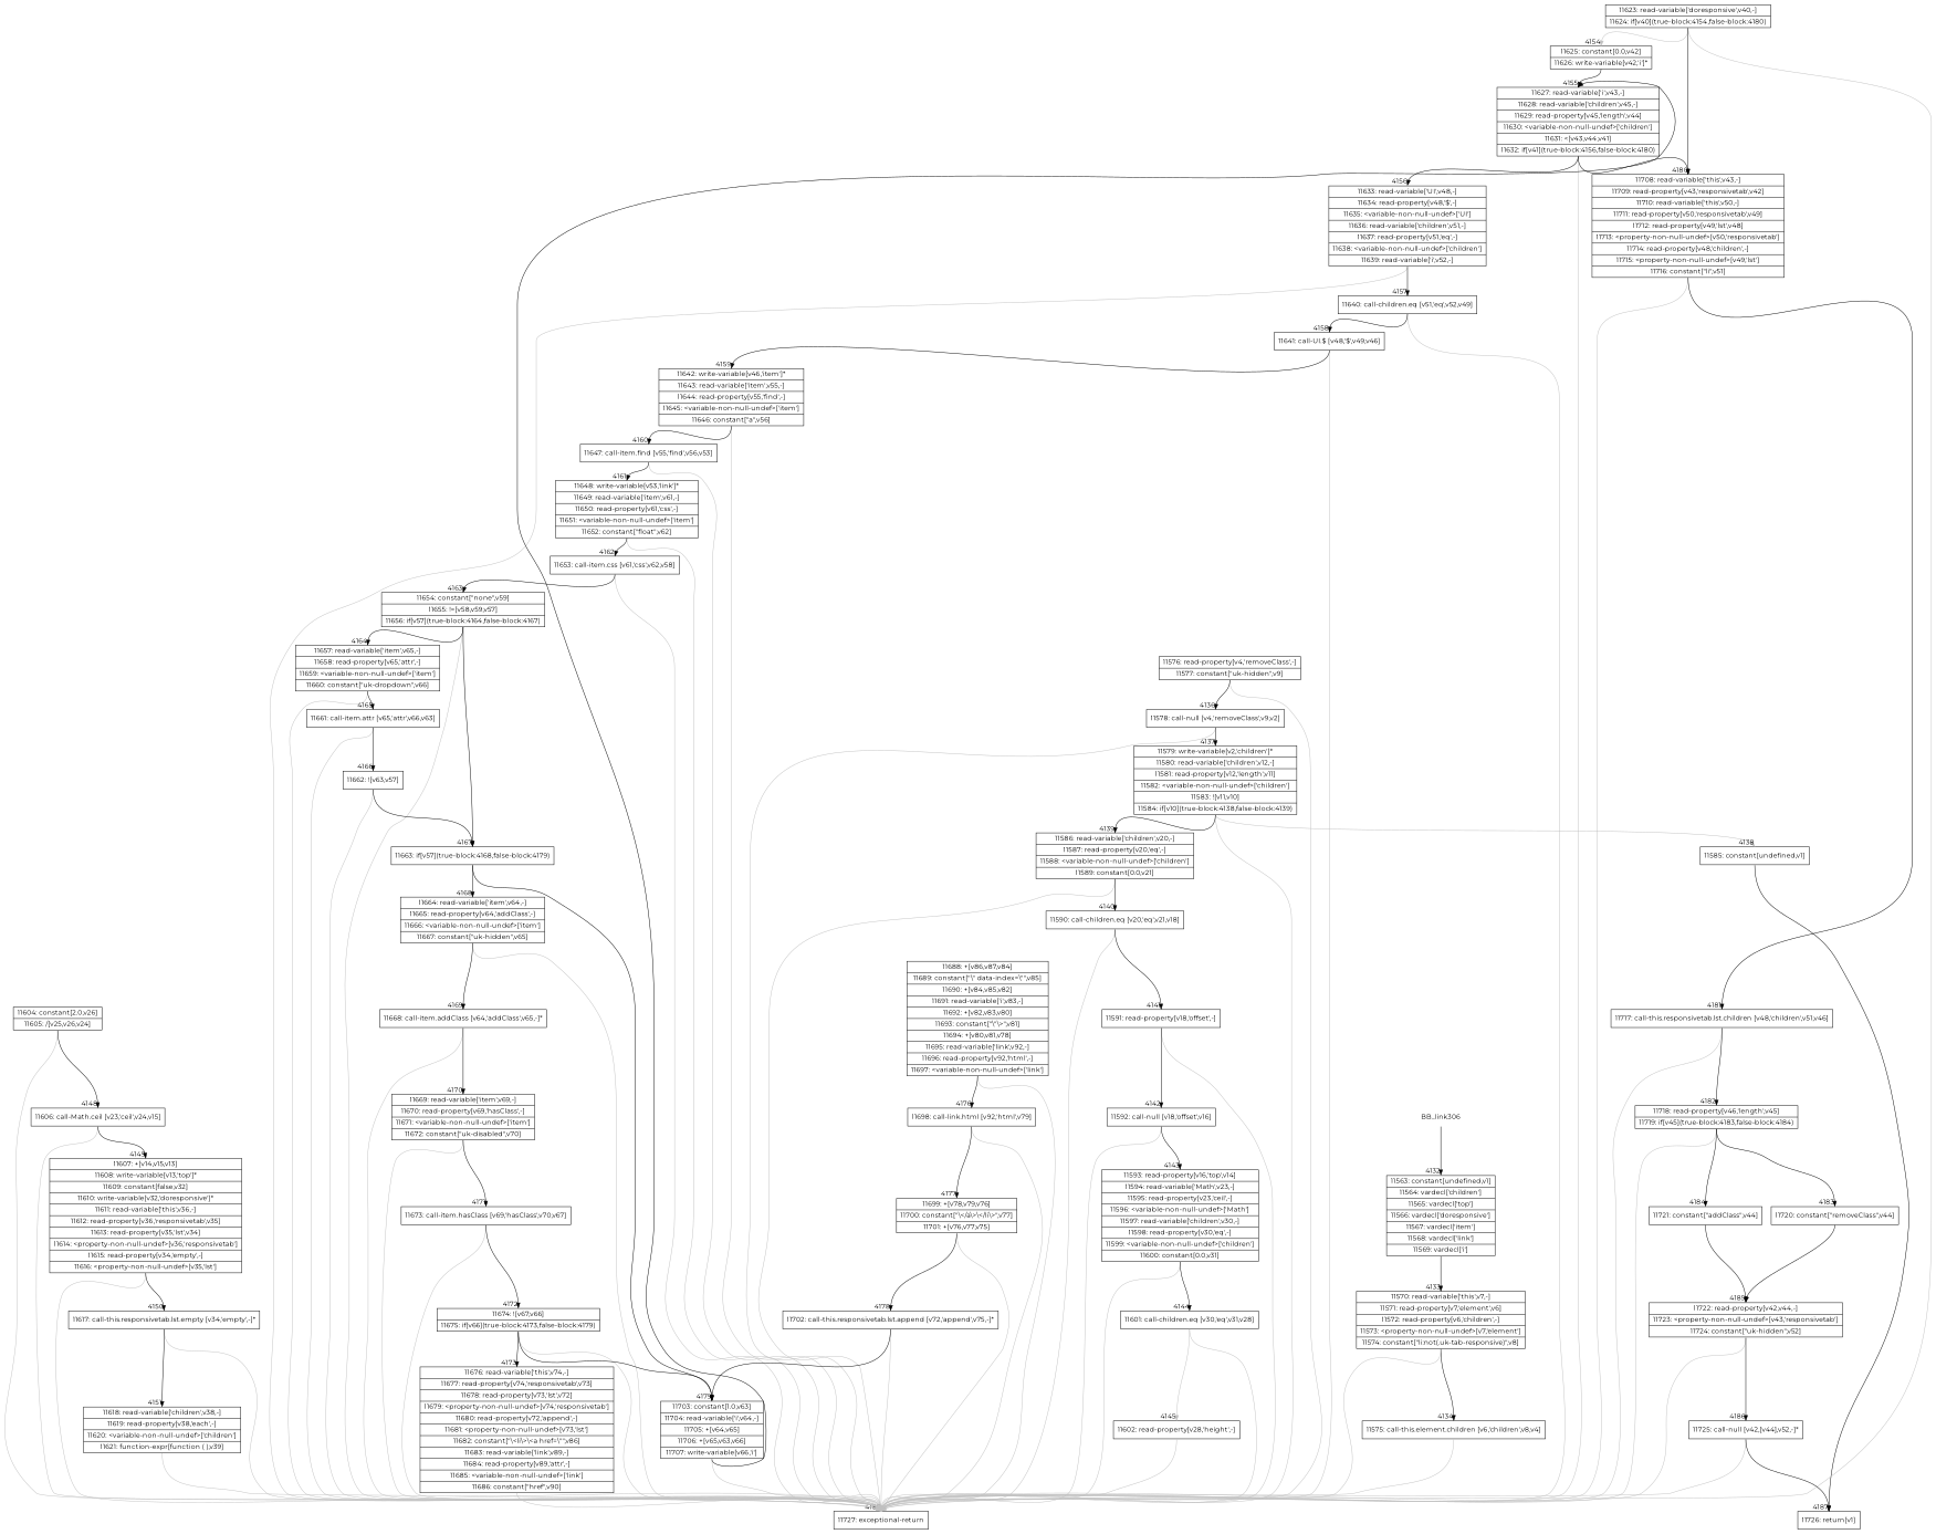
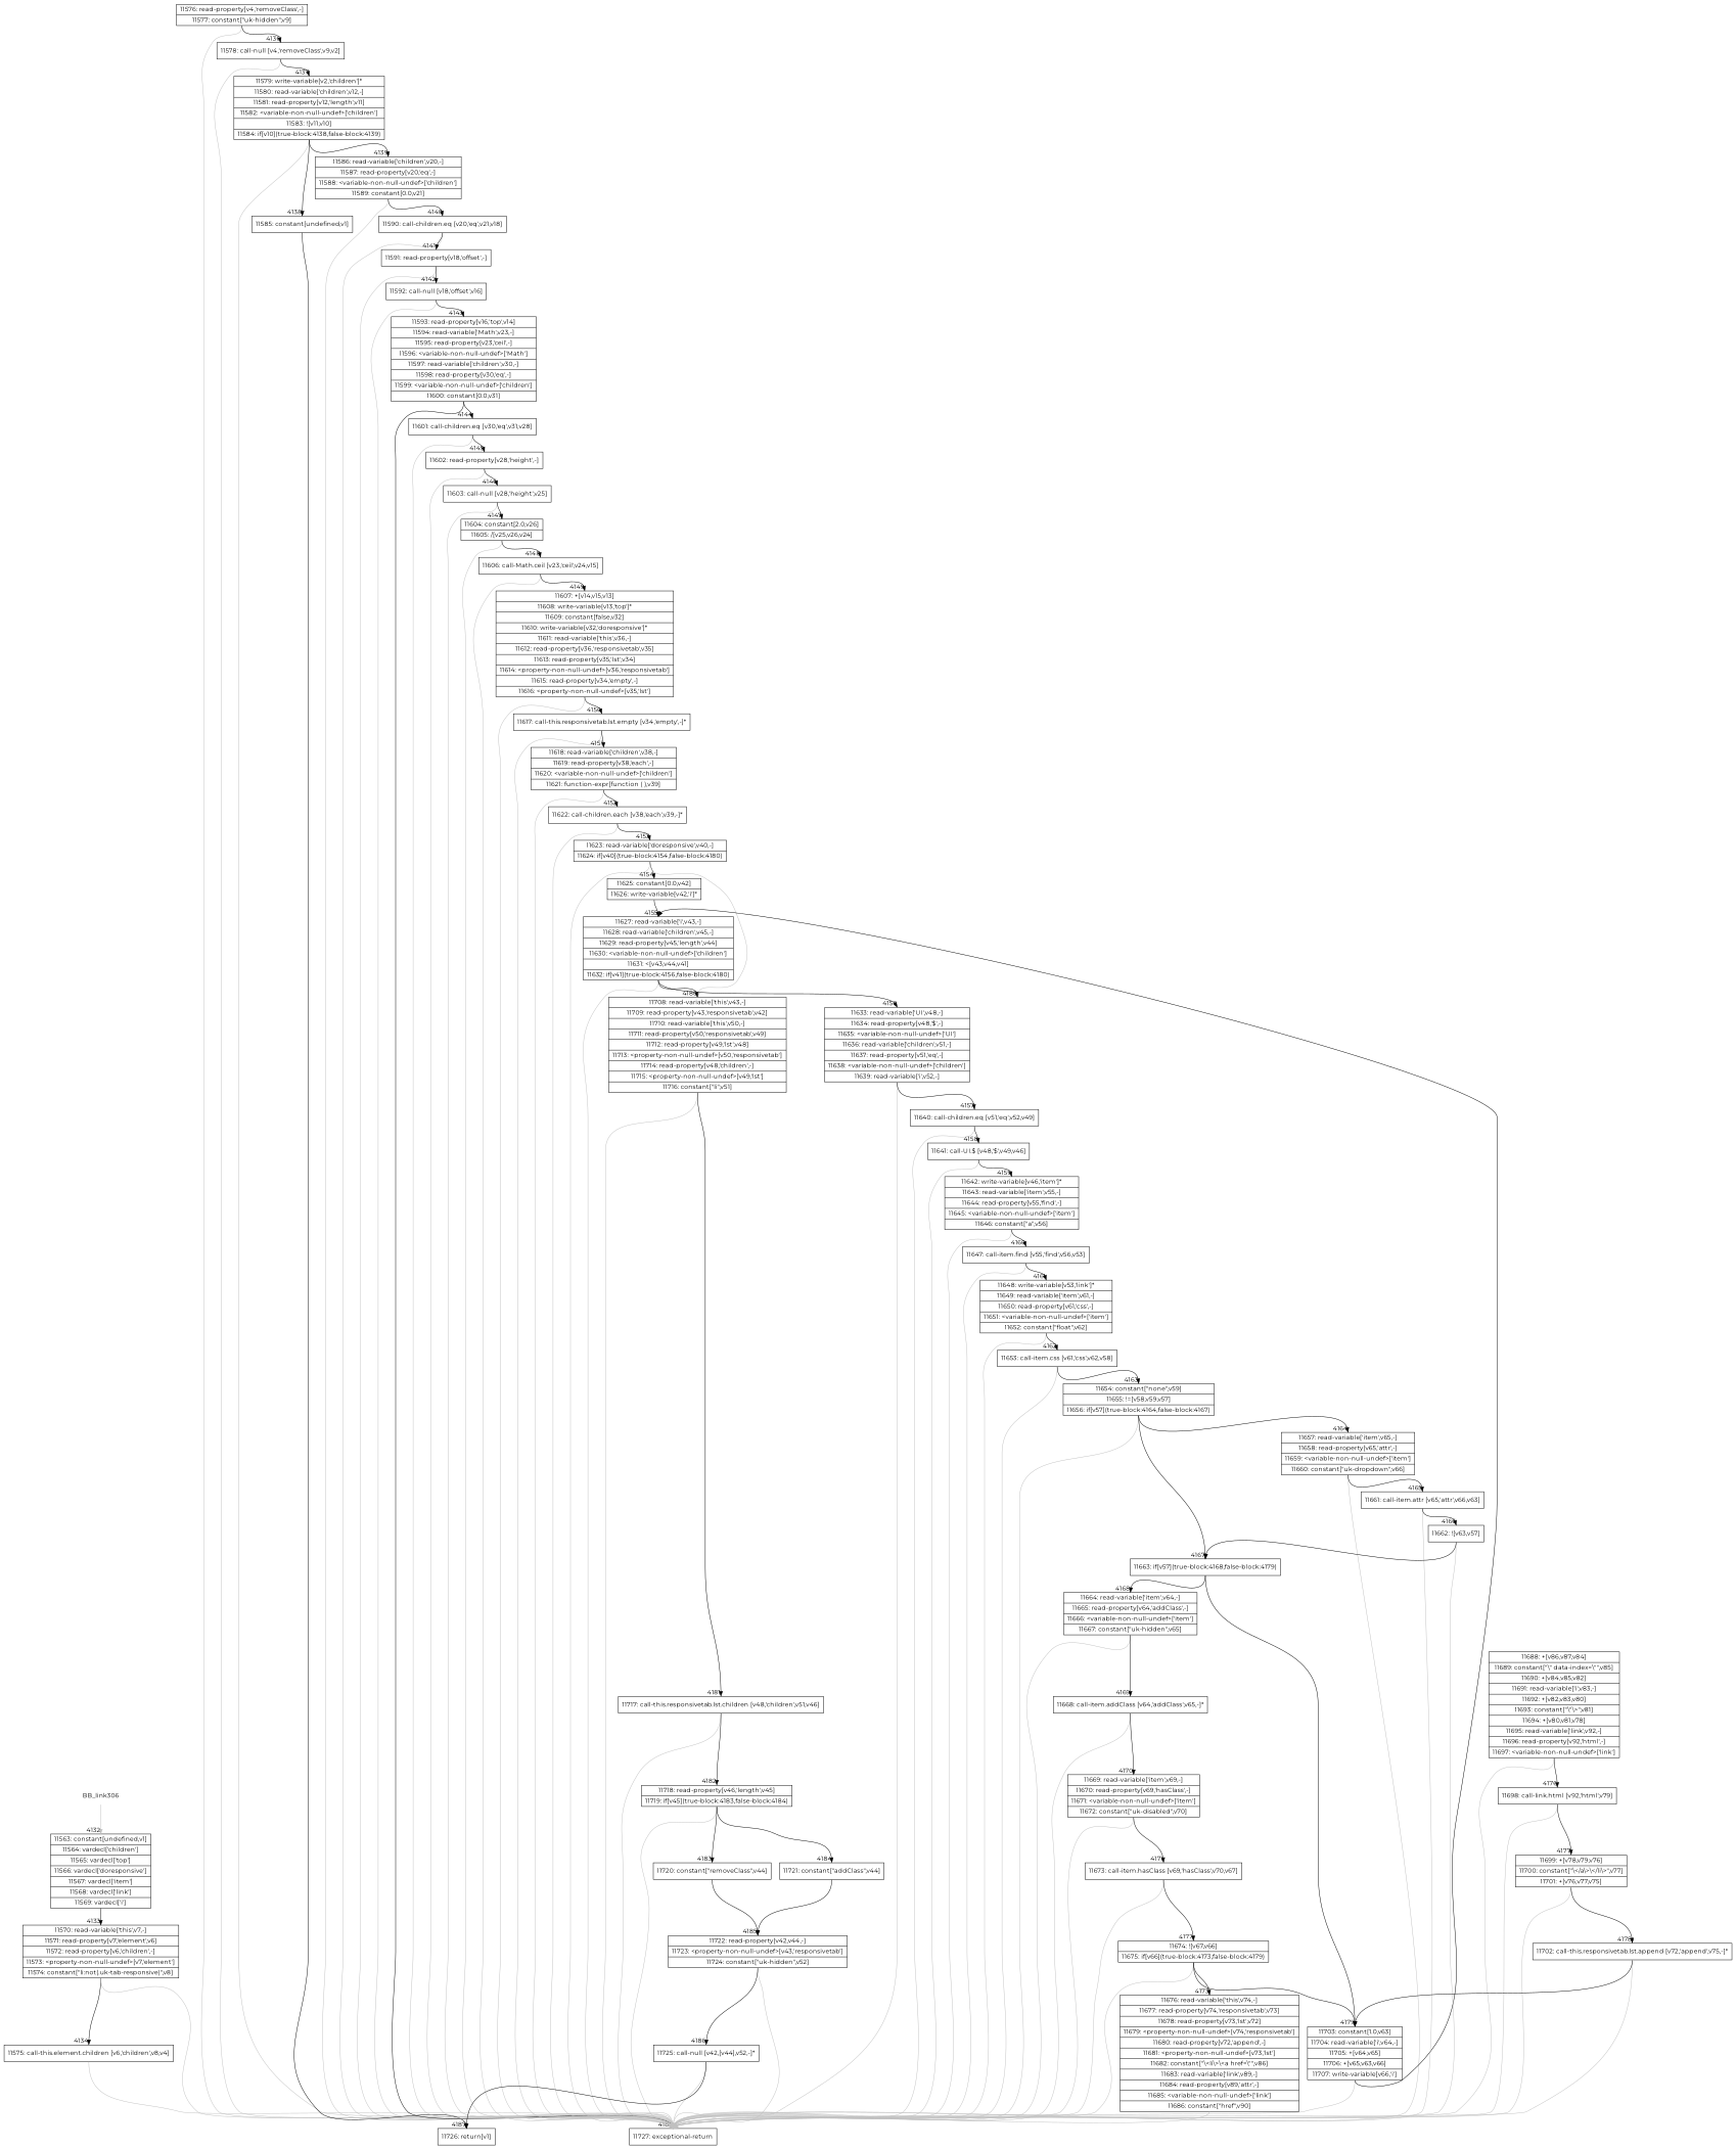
  digraph {
    fontname=Montserrat
    rankdir=TD
    node [fontname=Montserrat shape=record]
    edge [fontname=Montserrat headport=n tailport=s]
    n1 [label=BB_link306 shape=none]
    n2 [label="{11563: constant[undefined,v1]|11564: vardecl['children']|11565: vardecl['top']|11566: vardecl['doresponsive']|11567: vardecl['item']|11568: vardecl['link']|11569: vardecl['i']}"]
    n3 [label="{11570: read-variable['this',v7,-]|11571: read-property[v7,'element',v6]|11572: read-property[v6,'children',-]|11573: \<property-non-null-undef\>[v7,'element']|11574: constant[\"li:not(.uk-tab-responsive)\",v8]}"]
    n4 [label="{11575: call-this.element.children [v6,'children',v8,v4]}"]
    n5 [label="{11727: exceptional-return}"]
    n6 [label="{11576: read-property[v4,'removeClass',-]|11577: constant[\"uk-hidden\",v9]}"]
    n7 [label="{11578: call-null [v4,'removeClass',v9,v2]}"]
    n8 [label="{11579: write-variable[v2,'children']*|11580: read-variable['children',v12,-]|11581: read-property[v12,'length',v11]|11582: \<variable-non-null-undef\>['children']|11583: ![v11,v10]|11584: if[v10](true-block:4138,false-block:4139)}"]
    n9 [label="{11585: constant[undefined,v1]}"]
    n10 [label="{11586: read-variable['children',v20,-]|11587: read-property[v20,'eq',-]|11588: \<variable-non-null-undef\>['children']|11589: constant[0.0,v21]}"]
    n11 [label="{11726: return[v1]}"]
    n12 [label="{11590: call-children.eq [v20,'eq',v21,v18]}"]
    n13 [label="{11591: read-property[v18,'offset',-]}"]
    n14 [label="{11592: call-null [v18,'offset',v16]}"]
    n15 [label="{11593: read-property[v16,'top',v14]|11594: read-variable['Math',v23,-]|11595: read-property[v23,'ceil',-]|11596: \<variable-non-null-undef\>['Math']|11597: read-variable['children',v30,-]|11598: read-property[v30,'eq',-]|11599: \<variable-non-null-undef\>['children']|11600: constant[0.0,v31]}"]
    n16 [label="{11601: call-children.eq [v30,'eq',v31,v28]}"]
    n17 [label="{11602: read-property[v28,'height',-]}"]
+   n18 [label="{11603: call-null [v28,'height',v25]}"]
    n19 [label="{11604: constant[2.0,v26]|11605: /[v25,v26,v24]}"]
    n20 [label="{11606: call-Math.ceil [v23,'ceil',v24,v15]}"]
    n21 [label="{11607: +[v14,v15,v13]|11608: write-variable[v13,'top']*|11609: constant[false,v32]|11610: write-variable[v32,'doresponsive']*|11611: read-variable['this',v36,-]|11612: read-property[v36,'responsivetab',v35]|11613: read-property[v35,'lst',v34]|11614: \<property-non-null-undef\>[v36,'responsivetab']|11615: read-property[v34,'empty',-]|11616: \<property-non-null-undef\>[v35,'lst']}"]
    n22 [label="{11617: call-this.responsivetab.lst.empty [v34,'empty',-]*}"]
    n23 [label="{11618: read-variable['children',v38,-]|11619: read-property[v38,'each',-]|11620: \<variable-non-null-undef\>['children']|11621: function-expr[function ( ),v39]}"]
+   n24 [label="{11622: call-children.each [v38,'each',v39,-]*}"]
    n25 [label="{11623: read-variable['doresponsive',v40,-]|11624: if[v40](true-block:4154,false-block:4180)}"]
    n26 [label="{11625: constant[0.0,v42]|11626: write-variable[v42,'i']*}"]
    n27 [label="{11708: read-variable['this',v43,-]|11709: read-property[v43,'responsivetab',v42]|11710: read-variable['this',v50,-]|11711: read-property[v50,'responsivetab',v49]|11712: read-property[v49,'lst',v48]|11713: \<property-non-null-undef\>[v50,'responsivetab']|11714: read-property[v48,'children',-]|11715: \<property-non-null-undef\>[v49,'lst']|11716: constant[\"li\",v51]}"]
    n28 [label="{11627: read-variable['i',v43,-]|11628: read-variable['children',v45,-]|11629: read-property[v45,'length',v44]|11630: \<variable-non-null-undef\>['children']|11631: \<[v43,v44,v41]|11632: if[v41](true-block:4156,false-block:4180)}"]
    n29 [label="{11717: call-this.responsivetab.lst.children [v48,'children',v51,v46]}"]
    n30 [label="{11633: read-variable['UI',v48,-]|11634: read-property[v48,'$',-]|11635: \<variable-non-null-undef\>['UI']|11636: read-variable['children',v51,-]|11637: read-property[v51,'eq',-]|11638: \<variable-non-null-undef\>['children']|11639: read-variable['i',v52,-]}"]
    n31 [label="{11718: read-property[v46,'length',v45]|11719: if[v45](true-block:4183,false-block:4184)}"]
    n32 [label="{11640: call-children.eq [v51,'eq',v52,v49]}"]
    n33 [label="{11641: call-UI.$ [v48,'$',v49,v46]}"]
    n34 [label="{11642: write-variable[v46,'item']*|11643: read-variable['item',v55,-]|11644: read-property[v55,'find',-]|11645: \<variable-non-null-undef\>['item']|11646: constant[\"a\",v56]}"]
    n35 [label="{11647: call-item.find [v55,'find',v56,v53]}"]
    n36 [label="{11648: write-variable[v53,'link']*|11649: read-variable['item',v61,-]|11650: read-property[v61,'css',-]|11651: \<variable-non-null-undef\>['item']|11652: constant[\"float\",v62]}"]
    n37 [label="{11653: call-item.css [v61,'css',v62,v58]}"]
    n38 [label="{11654: constant[\"none\",v59]|11655: !=[v58,v59,v57]|11656: if[v57](true-block:4164,false-block:4167)}"]
    n39 [label="{11663: if[v57](true-block:4168,false-block:4179)}"]
    n40 [label="{11657: read-variable['item',v65,-]|11658: read-property[v65,'attr',-]|11659: \<variable-non-null-undef\>['item']|11660: constant[\"uk-dropdown\",v66]}"]
    n41 [label="{11664: read-variable['item',v64,-]|11665: read-property[v64,'addClass',-]|11666: \<variable-non-null-undef\>['item']|11667: constant[\"uk-hidden\",v65]}"]
    n42 [label="{11703: constant[1.0,v63]|11704: read-variable['i',v64,-]|11705: +[v64,v65]|11706: +[v65,v63,v66]|11707: write-variable[v66,'i']}"]
    n43 [label="{11661: call-item.attr [v65,'attr',v66,v63]}"]
    n44 [label="{11668: call-item.addClass [v64,'addClass',v65,-]*}"]
    n45 [label="{11662: ![v63,v57]}"]
    n46 [label="{11669: read-variable['item',v69,-]|11670: read-property[v69,'hasClass',-]|11671: \<variable-non-null-undef\>['item']|11672: constant[\"uk-disabled\",v70]}"]
    n47 [label="{11673: call-item.hasClass [v69,'hasClass',v70,v67]}"]
    n48 [label="{11674: ![v67,v66]|11675: if[v66](true-block:4173,false-block:4179)}"]
    n49 [label="{11676: read-variable['this',v74,-]|11677: read-property[v74,'responsivetab',v73]|11678: read-property[v73,'lst',v72]|11679: \<property-non-null-undef\>[v74,'responsivetab']|11680: read-property[v72,'append',-]|11681: \<property-non-null-undef\>[v73,'lst']|11682: constant[\"\\\<li\\\>\\\<a href=\\\"\",v86]|11683: read-variable['link',v89,-]|11684: read-property[v89,'attr',-]|11685: \<variable-non-null-undef\>['link']|11686: constant[\"href\",v90]}"]
    n50 [label="{11688: +[v86,v87,v84]|11689: constant[\"\\\" data-index=\\\"\",v85]|11690: +[v84,v85,v82]|11691: read-variable['i',v83,-]|11692: +[v82,v83,v80]|11693: constant[\"\\\"\\\>\",v81]|11694: +[v80,v81,v78]|11695: read-variable['link',v92,-]|11696: read-property[v92,'html',-]|11697: \<variable-non-null-undef\>['link']}"]
    n51 [label="{11698: call-link.html [v92,'html',v79]}"]
    n52 [label="{11699: +[v78,v79,v76]|11700: constant[\"\\\</a\\\>\\\</li\\\>\",v77]|11701: +[v76,v77,v75]}"]
    n53 [label="{11702: call-this.responsivetab.lst.append [v72,'append',v75,-]*}"]
    n54 [label="{11720: constant[\"removeClass\",v44]}"]
    n55 [label="{11721: constant[\"addClass\",v44]}"]
    n56 [label="{11722: read-property[v42,v44,-]|11723: \<property-non-null-undef\>[v43,'responsivetab']|11724: constant[\"uk-hidden\",v52]}"]
    n57 [label="{11725: call-null [v42,[v44],v52,-]*}"]
-   n1 -> n2 [headlabel="    4132"]
+   n1 -> n2 [headlabel="    4132" color=gray]
    n2 -> n3 [headlabel="      4133"]
    n3 -> n4 [headlabel="      4134"]
    n3 -> n5 [color=gray headlabel="      4188"]
    n4 -> n5 [color=gray]
    n6 -> n5 [color=gray]
    n6 -> n7 [headlabel="      4136"]
    n7 -> n5 [color=gray]
    n7 -> n8 [headlabel="      4137"]
    n8 -> n5 [color=gray]
-   n8 -> n9 [headlabel="      4138" color=gray]
+   n8 -> n9 [headlabel="      4138"]
    n8 -> n10 [headlabel="      4139"]
    n9 -> n11 [headlabel="      4187"]
    n10 -> n5 [color=gray]
    n10 -> n12 [headlabel="      4140"]
    n12 -> n5 [color=gray]
    n12 -> n13 [headlabel="      4141"]
    n13 -> n5 [color=gray]
    n13 -> n14 [headlabel="      4142"]
    n14 -> n5 [color=gray]
    n14 -> n15 [headlabel="      4143"]
-   n15 -> n5 [color=gray]
+   n15 -> n5 [color=black]
    n15 -> n16 [headlabel="      4144"]
    n16 -> n5 [color=gray]
-   n16 -> n17 [headlabel="      4145" color=gray]
+   n16 -> n17 [headlabel="      4145"]
    n17 -> n5 [color=gray]
+   n17 -> n18 [headlabel="      4146"]
+   n18 -> n5 [color=gray]
+   n18 -> n19 [headlabel="      4147"]
    n19 -> n5 [color=gray]
    n19 -> n20 [headlabel="      4148"]
    n20 -> n5 [color=gray]
    n20 -> n21 [headlabel="      4149"]
    n21 -> n5 [color=gray]
    n21 -> n22 [headlabel="      4150"]
    n22 -> n5 [color=gray]
    n22 -> n23 [headlabel="      4151"]
    n23 -> n5 [color=gray]
+   n23 -> n24 [headlabel="      4152"]
+   n24 -> n5 [color=gray]
+   n24 -> n25 [headlabel="      4153"]
    n25 -> n5 [color=gray]
-   n25 -> n26 [headlabel="      4154" color=gray]
-   n25 -> n27 [headlabel="      4180"]
+   n25 -> n26 [headlabel="      4154"]
+   n25 -> n27 [headlabel="      4180" color=gray]
    n26 -> n28 [headlabel="      4155"]
    n27 -> n5 [color=gray]
    n27 -> n29 [headlabel="      4181"]
    n28 -> n5 [color=gray]
    n28 -> n27
    n28 -> n30 [headlabel="      4156"]
    n29 -> n5 [color=gray]
    n29 -> n31 [headlabel="      4182"]
    n30 -> n5 [color=gray]
    n30 -> n32 [headlabel="      4157"]
    n31 -> n5 [color=gray]
    n31 -> n54 [headlabel="      4183"]
    n31 -> n55 [headlabel="      4184"]
    n32 -> n5 [color=gray]
    n32 -> n33 [headlabel="      4158"]
    n33 -> n5 [color=gray]
    n33 -> n34 [headlabel="      4159"]
    n34 -> n5 [color=gray]
    n34 -> n35 [headlabel="      4160"]
    n35 -> n5 [color=gray]
    n35 -> n36 [headlabel="      4161"]
    n36 -> n5 [color=gray]
    n36 -> n37 [headlabel="      4162"]
    n37 -> n5 [color=gray]
    n37 -> n38 [headlabel="      4163"]
    n38 -> n5 [color=gray]
    n38 -> n39 [headlabel="      4167"]
    n38 -> n40 [headlabel="      4164"]
    n39 -> n41 [headlabel="      4168"]
    n39 -> n42 [headlabel="      4179"]
    n40 -> n5 [color=gray]
    n40 -> n43 [headlabel="      4165"]
    n41 -> n5 [color=gray]
    n41 -> n44 [headlabel="      4169"]
    n42 -> n5 [color=gray]
    n42 -> n28
    n43 -> n5 [color=gray]
    n43 -> n45 [headlabel="      4166"]
    n44 -> n5 [color=gray]
    n44 -> n46 [headlabel="      4170"]
    n45 -> n5 [color=gray]
    n45 -> n39
    n46 -> n5 [color=gray]
    n46 -> n47 [headlabel="      4171"]
    n47 -> n5 [color=gray]
    n47 -> n48 [headlabel="      4172"]
    n48 -> n5 [color=gray]
    n48 -> n42
    n48 -> n49 [headlabel="      4173"]
    n49 -> n5 [color=gray]
    n50 -> n5 [color=gray]
    n50 -> n51 [headlabel="      4176"]
    n51 -> n5 [color=gray]
    n51 -> n52 [headlabel="      4177"]
    n52 -> n5 [color=gray]
    n52 -> n53 [headlabel="      4178"]
    n53 -> n5 [color=gray]
    n53 -> n42
    n54 -> n56 [headlabel="      4185"]
    n55 -> n56
    n56 -> n5 [color=gray]
    n56 -> n57 [headlabel="      4186"]
    n57 -> n5 [color=gray]
    n57 -> n11
  }
